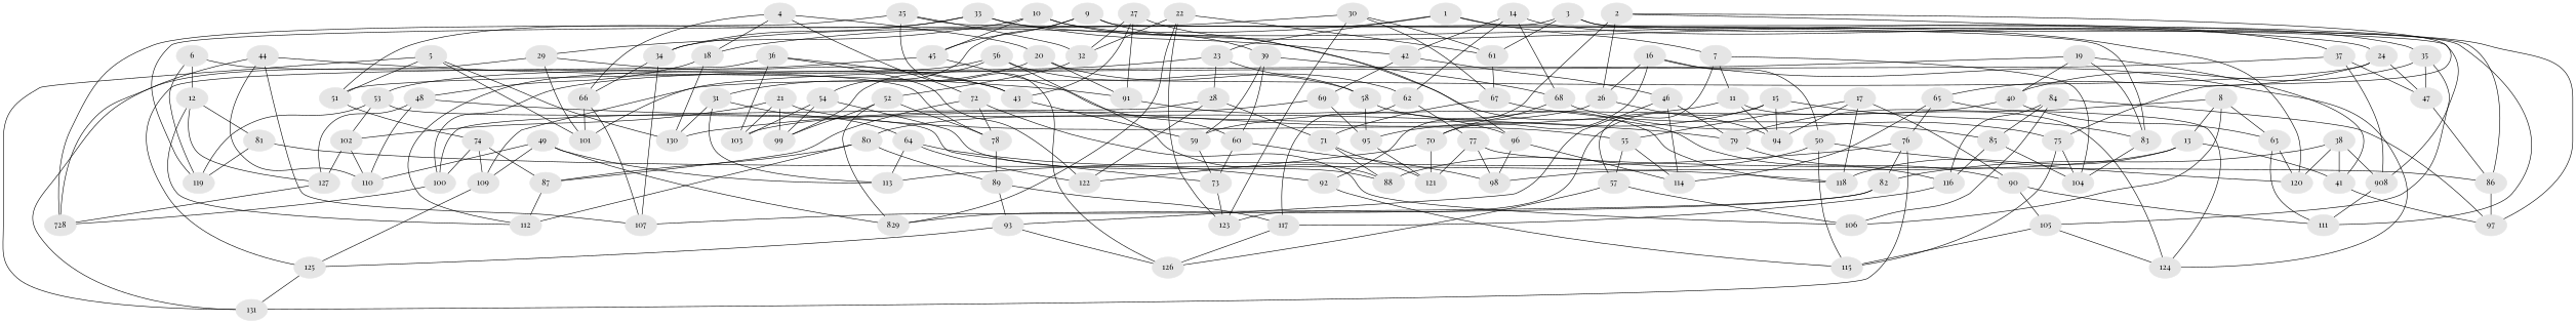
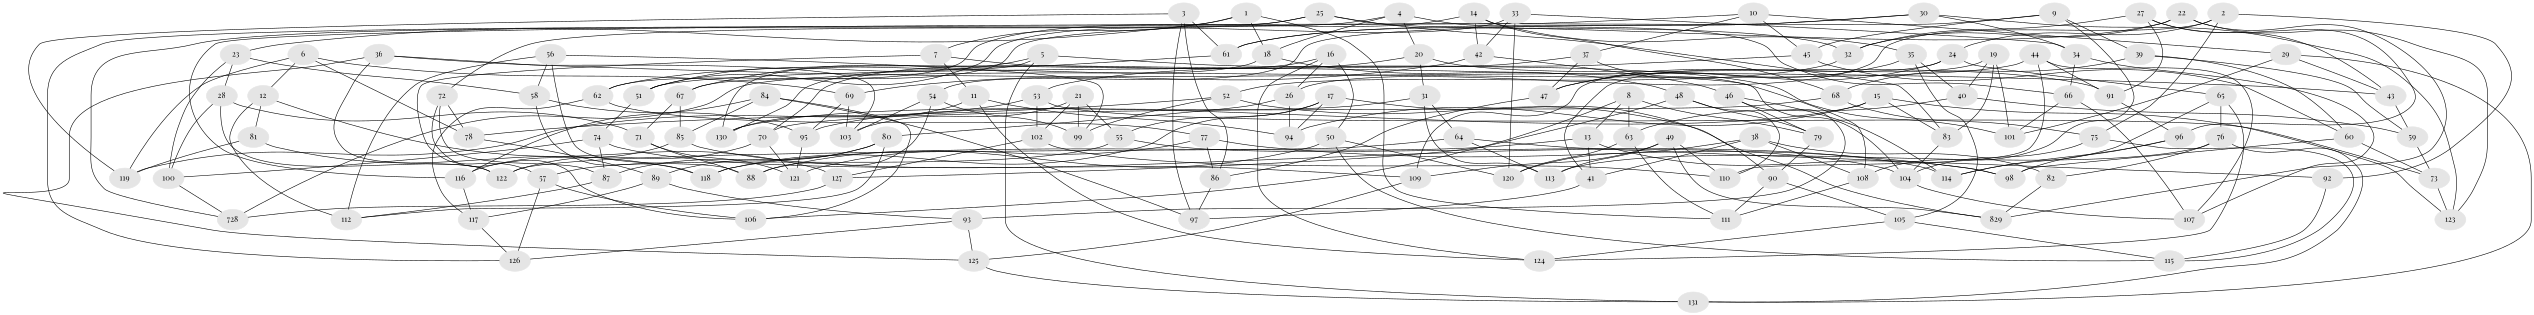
  graph {
    fontname="Playfair Display"
    node [color=gray90 fontname="Playfair Display" style=filled]
    edge [fontname="Playfair Display"]
    1
    7
    18
    23
    111
    11
    57
    104
    130
    48
    28
    58
    100
    2
    24
    26
    75
    92
    47
    65
    109
    94
    80
    115
    3
    61
    86
    97
    119
    67
    4
    20
    66
    72
    62
    31
    91
    101
    107
    78
    106
    87
    5
    51
    131
    74
    6
    12
    69
    81
    112
    127
    95
    103
    89
    124
    126
    8
    13
    63
    79
    41
    98
    118
    120
    90
    9
    39
    45
    54
-   108 [label=908]
+   108
    68
    59
    60
    53
    99
    88
    10
    29
    37
    116
    43
    117
    n84 [label=728]
    14
    35
    42
    40
    105
    46
    77
    70
    15
    83
    123
    121
    16
    50
    122
    17
    55
    114
    110
    19
    64
    113
    96
    21
    102
    22
    32
    n112 [label=829]
    52
    71
    76
    125
    25
    27
    30
    34
    85
    33
    36
    38
    82
    73
    93
    44
    49
    56
    84
    1 -- 7
    1 -- 18
    1 -- 23
    1 -- 111
    7 -- 11
    7 -- 57
    7 -- 104
    18 -- 130
    18 -- 48
    23 -- 28
    23 -- 58
    23 -- 100
    11 -- 130
    11 -- 94
    11 -- 124
    57 -- 106
    57 -- 126
    48 -- 127
    48 -- 79
    48 -- 110
    28 -- 100
    28 -- 122
    28 -- 71
    58 -- 95
    58 -- 118
    100 -- n84
    2 -- 24
    2 -- 26
    2 -- 75
    2 -- 92
    24 -- 47
    24 -- 65
    24 -- 109
    26 -- 94
    26 -- 80
    75 -- 104
    75 -- 115
    92 -- 115
    47 -- 86
    65 -- 124
    65 -- 114
    65 -- 76
    109 -- 125
    80 -- 87
    80 -- 112
    80 -- 89
    3 -- 61
    3 -- 86
    3 -- 97
    3 -- 119
    61 -- 67
    86 -- 97
    67 -- 71
    67 -- 85
    4 -- 18
    4 -- 20
    4 -- 66
    4 -- 72
    20 -- 62
    20 -- 31
    20 -- 91
    66 -- 101
    66 -- 107
    72 -- 78
    72 -- 106
    72 -- 87
    62 -- 117
    62 -- 77
    31 -- 130
    31 -- 64
    31 -- 113
    91 -- 96
    78 -- 89
    87 -- 112
    5 -- 130
    5 -- 101
    5 -- 51
    5 -- 131
    51 -- 74
    74 -- 100
    74 -- 109
    74 -- 87
    6 -- 119
    6 -- 78
    6 -- 12
+   6 -- 69
    12 -- 81
    12 -- 112
    12 -- 127
    69 -- 95
    69 -- 103
    81 -- 119
    81 -- 118
    127 -- n84
    95 -- 121
    89 -- 117
    89 -- 93
    8 -- 106
    8 -- 13
    8 -- 63
    8 -- 79
    13 -- 41
    13 -- 98
    13 -- 118
    63 -- 111
    63 -- 120
    79 -- 90
    41 -- 97
    90 -- 111
    90 -- 105
    9 -- 39
    9 -- 45
    9 -- 54
    9 -- 108
    39 -- 68
    39 -- 59
    39 -- 60
    45 -- 60
    45 -- 53
    54 -- 103
    54 -- 99
    54 -- 88
    108 -- 111
    68 -- 75
    68 -- 70
    59 -- 73
    60 -- 98
    60 -- 73
    53 -- 119
    53 -- 102
    53 -- 73
    10 -- 45
    10 -- 29
    10 -- 37
    10 -- 116
    29 -- 101
    29 -- 131
    29 -- 43
    37 -- 47
    37 -- 51
    37 -- 108
    116 -- 117
    43 -- 59
    117 -- 126
    14 -- 62
    14 -- 68
    14 -- 35
    14 -- 42
    35 -- 47
    35 -- 40
    35 -- 105
    42 -- 69
    42 -- 46
    40 -- 63
    40 -- 59
    105 -- 115
    105 -- 124
    46 -- 79
    46 -- 114
    46 -- 93
    77 -- 86
    77 -- 98
    77 -- 121
    70 -- 121
    70 -- 122
    15 -- 94
    15 -- 95
    15 -- 83
    15 -- 123
    83 -- 104
    16 -- 26
    16 -- 124
    16 -- 70
    16 -- 50
    50 -- 115
    50 -- 120
    50 -- 88
    17 -- 94
    17 -- 118
    17 -- 90
    17 -- 55
    55 -- 57
    55 -- 114
    19 -- 101
    19 -- 41
    19 -- 40
    19 -- 83
    64 -- 92
    64 -- 122
    64 -- 113
    96 -- 98
    96 -- 114
    21 -- 103
    21 -- 99
    21 -- 55
    21 -- 102
    102 -- 127
    102 -- 110
    22 -- 61
    22 -- 123
    22 -- 32
    22 -- n112
    32 -- 52
    52 -- 78
    52 -- 99
    52 -- n112
    71 -- 88
    71 -- 121
    76 -- 131
    76 -- 113
    76 -- 82
    125 -- 131
    25 -- 126
    25 -- n84
    25 -- 83
    25 -- 32
    27 -- 91
    27 -- 43
    27 -- 96
    27 -- 32
    30 -- 61
    30 -- 67
    30 -- 123
    30 -- 34
    34 -- 66
    34 -- 107
    85 -- 104
    85 -- 116
    33 -- 51
    33 -- 120
    33 -- 42
    33 -- 34
    36 -- 103
    36 -- 43
    36 -- 122
    36 -- 125
    38 -- 41
    38 -- 120
    38 -- 108
    38 -- 82
-   82 -- 107
+   104 -- 107
    82 -- n112
    73 -- 123
    93 -- 126
    93 -- 125
    44 -- 91
    44 -- 107
    44 -- n84
    44 -- 110
    49 -- 109
    49 -- 110
    49 -- 113
    49 -- n112
    56 -- 58
    56 -- 112
    56 -- 99
    56 -- 88
    84 -- 97
    84 -- 106
    84 -- 116
    84 -- 85
  }
